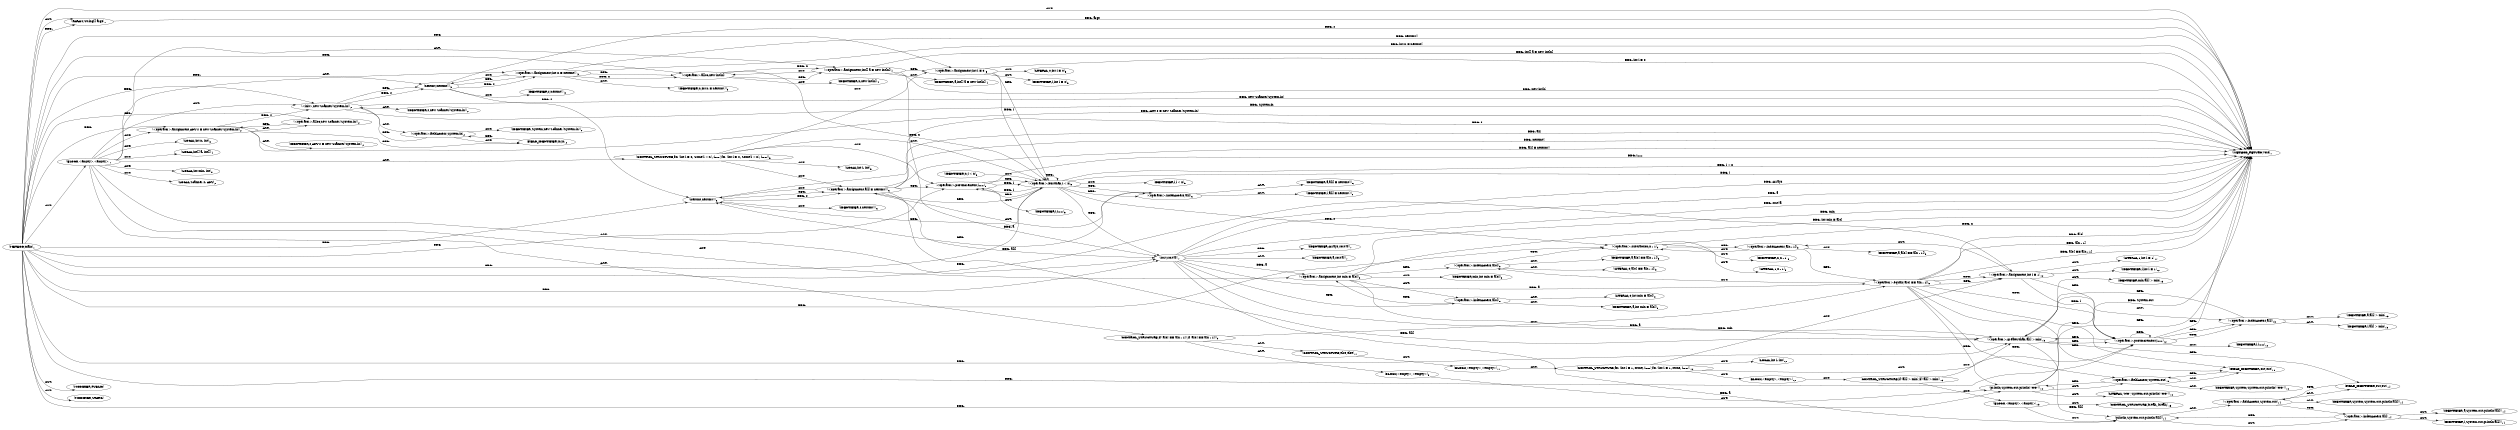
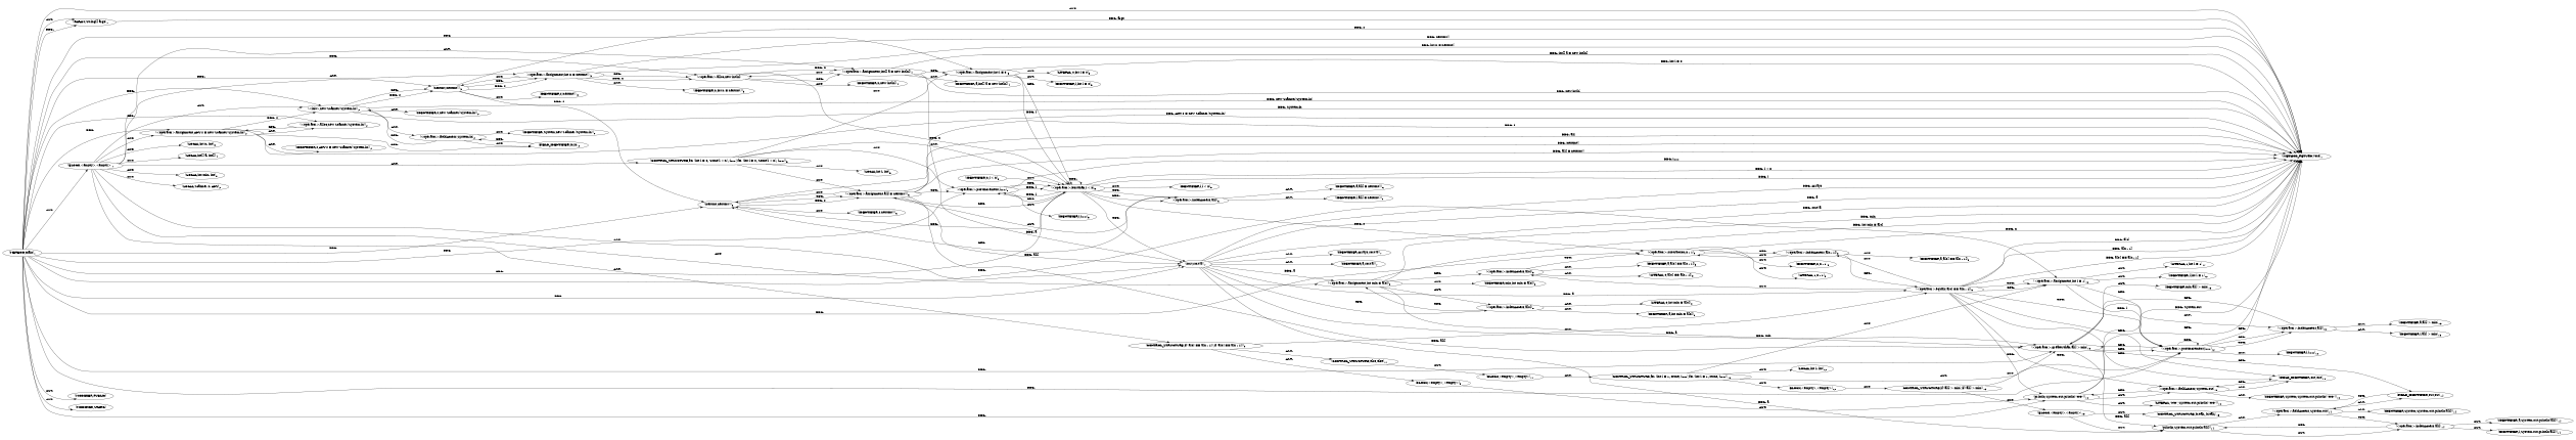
  digraph {
    rankdir=LR
    n1 [label=<(METHOD,main)<SUB>1</SUB>>]
    n2 [label=<(PARAM,String[] args)<SUB>1</SUB>>]
    n3 [label=<(BLOCK,&lt;empty&gt;,&lt;empty&gt;)<SUB>1</SUB>>]
    n4 [label=<(&lt;operator&gt;.assignment,ANY s = new Scanner(System.in))<SUB>2</SUB>>]
    n5 [label=<(&lt;operator&gt;.alloc,new Scanner(System.in))<SUB>2</SUB>>]
    n6 [label=<(&lt;init&gt;,new Scanner(System.in))<SUB>2</SUB>>]
    n7 [label=<(nextInt,nextInt())<SUB>3</SUB>>]
    n8 [label=<(&lt;operator&gt;.alloc,new int[n])>]
    n9 [label=<(&lt;operator&gt;.assignment,int i = 0)<SUB>5</SUB>>]
    n10 [label=<(&lt;operator&gt;.lessThan,i &lt; n)<SUB>5</SUB>>]
    n11 [label=<(&lt;operator&gt;.postIncrement,i++)<SUB>5</SUB>>]
    n12 [label=<(nextInt,nextInt())<SUB>6</SUB>>]
    n13 [label=<(sort,sort(a))<SUB>7</SUB>>]
    n14 [label=<(&lt;operator&gt;.subtraction,n - 1)<SUB>9</SUB>>]
    n15 [label=<(println,System.out.println(&quot;NO&quot;))<SUB>10</SUB>>]
    n16 [label=<(&lt;operator&gt;.assignment,int i = 1)<SUB>12</SUB>>]
    n17 [label=<(&lt;operator&gt;.postIncrement,i++)<SUB>12</SUB>>]
    n18 [label=<(&lt;operator&gt;.greaterThan,a[i] &gt; min)<SUB>13</SUB>>]
    n19 [label=<(MODIFIER,PUBLIC)>]
    n20 [label=<(MODIFIER,STATIC)>]
    n21 [label=<(METHOD_RETURN,void)<SUB>1</SUB>>]
    n22 [label=<(LOCAL,Scanner s: ANY)<SUB>2</SUB>>]
    n23 [label=<(LOCAL,int n: int)<SUB>3</SUB>>]
    n24 [label=<(&lt;operator&gt;.assignment,int n = nextInt())<SUB>3</SUB>>]
    n25 [label=<(LOCAL,int[] a: int[])<SUB>4</SUB>>]
    n26 [label=<(&lt;operator&gt;.assignment,int[] a = new int[n])<SUB>4</SUB>>]
    n27 [label=<(CONTROL_STRUCTURE,for (int i = 0; Some(i &lt; n); i++),for (int i = 0; Some(i &lt; n); i++))<SUB>5</SUB>>]
    n28 [label=<(LOCAL,int min: int)<SUB>8</SUB>>]
    n29 [label=<(&lt;operator&gt;.assignment,int min = a[0])<SUB>8</SUB>>]
    n30 [label=<(CONTROL_STRUCTURE,if (a[0] == a[n - 1]),if (a[0] == a[n - 1]))<SUB>9</SUB>>]
    n31 [label=<(IDENTIFIER,s,ANY s = new Scanner(System.in))<SUB>2</SUB>>]
    n32 [label=<(FIELD_IDENTIFIER,in,in)<SUB>2</SUB>>]
    n33 [label=<(IDENTIFIER,s,new Scanner(System.in))<SUB>2</SUB>>]
    n34 [label=<(&lt;operator&gt;.fieldAccess,System.in)<SUB>2</SUB>>]
    n35 [label=<(IDENTIFIER,s,nextInt())<SUB>3</SUB>>]
    n36 [label=<(IDENTIFIER,n,new int[n])<SUB>4</SUB>>]
    n37 [label=<(IDENTIFIER,i,int i = 0)<SUB>5</SUB>>]
    n38 [label=<(LITERAL,0,int i = 0)<SUB>5</SUB>>]
    n39 [label=<(&lt;operator&gt;.assignment,a[i] = nextInt())<SUB>6</SUB>>]
    n40 [label=<(IDENTIFIER,i,i &lt; n)<SUB>5</SUB>>]
    n41 [label=<(&lt;operator&gt;.indexAccess,a[i])<SUB>6</SUB>>]
    n42 [label=<(IDENTIFIER,i,i++)<SUB>5</SUB>>]
    n43 [label=<(IDENTIFIER,s,nextInt())<SUB>6</SUB>>]
    n44 [label=<(IDENTIFIER,Arrays,sort(a))<SUB>7</SUB>>]
    n45 [label=<(IDENTIFIER,a,sort(a))<SUB>7</SUB>>]
    n46 [label=<(&lt;operator&gt;.indexAccess,a[0])<SUB>8</SUB>>]
    n47 [label=<(&lt;operator&gt;.equals,a[0] == a[n - 1])<SUB>9</SUB>>]
    n48 [label=<(println,System.out.println(a[i]))<SUB>14</SUB>>]
    n49 [label=<(&lt;operator&gt;.indexAccess,a[n - 1])<SUB>9</SUB>>]
    n50 [label=<(IDENTIFIER,n,n - 1)<SUB>9</SUB>>]
    n51 [label=<(LITERAL,1,n - 1)<SUB>9</SUB>>]
    n52 [label=<(&lt;operator&gt;.fieldAccess,System.out)<SUB>10</SUB>>]
    n53 [label=<(LITERAL,&quot;NO&quot;,System.out.println(&quot;NO&quot;))<SUB>10</SUB>>]
    n54 [label=<(IDENTIFIER,i,int i = 1)<SUB>12</SUB>>]
    n55 [label=<(LITERAL,1,int i = 1)<SUB>17</SUB>>]
    n56 [label=<(IDENTIFIER,i,i++)<SUB>12</SUB>>]
    n57 [label=<(&lt;operator&gt;.indexAccess,a[i])<SUB>13</SUB>>]
    n58 [label=<(IDENTIFIER,min,a[i] &gt; min)<SUB>13</SUB>>]
    n59 [label=<(FIELD_IDENTIFIER,out,out)<SUB>14</SUB>>]
    n60 [label=<(IDENTIFIER,n,int n = nextInt())<SUB>3</SUB>>]
    n61 [label=<(IDENTIFIER,a,int[] a = new int[n])<SUB>4</SUB>>]
    n62 [label=<(LOCAL,int i: int)<SUB>5</SUB>>]
    n63 [label=<(IDENTIFIER,min,int min = a[0])<SUB>8</SUB>>]
    n64 [label=<(&lt;operator&gt;.indexAccess,a[0])<SUB>9</SUB>>]
    n65 [label=<(BLOCK,&lt;empty&gt;,&lt;empty&gt;)<SUB>9</SUB>>]
    n66 [label=<(CONTROL_STRUCTURE,else,else)<SUB>17</SUB>>]
    n67 [label=<(IDENTIFIER,System,new Scanner(System.in))<SUB>2</SUB>>]
    n68 [label=<(IDENTIFIER,n,i &lt; n)<SUB>5</SUB>>]
    n69 [label=<(IDENTIFIER,a,a[i] = nextInt())<SUB>6</SUB>>]
    n70 [label=<(IDENTIFIER,i,a[i] = nextInt())<SUB>6</SUB>>]
    n71 [label=<(IDENTIFIER,a,int min = a[0])<SUB>8</SUB>>]
    n72 [label=<(LITERAL,0,int min = a[0])<SUB>8</SUB>>]
    n73 [label=<(FIELD_IDENTIFIER,out,out)<SUB>10</SUB>>]
    n74 [label=<(&lt;operator&gt;.fieldAccess,System.out)<SUB>14</SUB>>]
    n75 [label=<(&lt;operator&gt;.indexAccess,a[i])<SUB>14</SUB>>]
    n76 [label=<(IDENTIFIER,a,a[0] == a[n - 1])<SUB>9</SUB>>]
    n77 [label=<(LITERAL,0,a[0] == a[n - 1])<SUB>9</SUB>>]
    n78 [label=<(BLOCK,&lt;empty&gt;,&lt;empty&gt;)<SUB>11</SUB>>]
    n79 [label=<(IDENTIFIER,a,a[0] == a[n - 1])<SUB>9</SUB>>]
    n80 [label=<(IDENTIFIER,System,System.out.println(&quot;NO&quot;))<SUB>10</SUB>>]
    n81 [label=<(CONTROL_STRUCTURE,for (int i = 1; None; i++),for (int i = 1; None; i++))<SUB>12</SUB>>]
    n82 [label=<(LOCAL,int i: int)<SUB>12</SUB>>]
    n83 [label=<(BLOCK,&lt;empty&gt;,&lt;empty&gt;)<SUB>12</SUB>>]
    n84 [label=<(CONTROL_STRUCTURE,if (a[i] &gt; min),if (a[i] &gt; min))<SUB>13</SUB>>]
    n85 [label=<(IDENTIFIER,a,a[i] &gt; min)<SUB>13</SUB>>]
    n86 [label=<(IDENTIFIER,i,a[i] &gt; min)<SUB>13</SUB>>]
    n87 [label=<(BLOCK,&lt;empty&gt;,&lt;empty&gt;)<SUB>13</SUB>>]
    n88 [label=<(CONTROL_STRUCTURE,break;,break;)<SUB>15</SUB>>]
    n89 [label=<(IDENTIFIER,System,System.out.println(a[i]))<SUB>14</SUB>>]
    n90 [label=<(IDENTIFIER,a,System.out.println(a[i]))<SUB>14</SUB>>]
    n91 [label=<(IDENTIFIER,i,System.out.println(a[i]))<SUB>14</SUB>>]
    n1 -> n2 [label="AST: "]
    n1 -> n2 [label="DDG: "]
    n1 -> n3 [label="AST: "]
    n1 -> n4 [label="DDG: "]
    n1 -> n5 [label="CFG: "]
    n1 -> n6 [label="DDG: "]
    n1 -> n7 [label="DDG: "]
    n1 -> n8 [label="DDG: "]
    n1 -> n9 [label="DDG: "]
    n1 -> n10 [label="CDG: "]
    n1 -> n11 [label="DDG: "]
    n1 -> n12 [label="DDG: "]
    n1 -> n13 [label="DDG: "]
    n1 -> n14 [label="DDG: "]
    n1 -> n15 [label="DDG: "]
    n1 -> n16 [label="DDG: "]
    n1 -> n17 [label="DDG: "]
    n1 -> n18 [label="DDG: "]
    n1 -> n19 [label="AST: "]
    n1 -> n20 [label="AST: "]
    n1 -> n21 [label="AST: "]
    n2 -> n21 [label="DDG: args"]
    n3 -> n4 [label="AST: "]
    n3 -> n6 [label="AST: "]
    n3 -> n13 [label="AST: "]
    n3 -> n22 [label="AST: "]
    n3 -> n23 [label="AST: "]
    n3 -> n24 [label="AST: "]
    n3 -> n25 [label="AST: "]
    n3 -> n26 [label="AST: "]
    n3 -> n27 [label="AST: "]
    n3 -> n28 [label="AST: "]
    n3 -> n29 [label="AST: "]
    n3 -> n30 [label="AST: "]
    n4 -> n5 [label="AST: "]
    n4 -> n6 [label="DDG: s"]
    n4 -> n21 [label="DDG: ANY s = new Scanner(System.in)"]
    n4 -> n31 [label="AST: "]
    n4 -> n32 [label="CFG: "]
    n5 -> n4 [label="CFG: "]
    n6 -> n7 [label="CFG: "]
    n6 -> n7 [label="DDG: s"]
    n6 -> n21 [label="DDG: System.in"]
    n6 -> n21 [label="DDG: new Scanner(System.in)"]
    n6 -> n33 [label="AST: "]
    n6 -> n34 [label="AST: "]
    n7 -> n12 [label="DDG: s"]
    n7 -> n21 [label="DDG: s"]
    n7 -> n24 [label="CFG: "]
    n7 -> n24 [label="DDG: s"]
    n7 -> n35 [label="AST: "]
    n8 -> n10 [label="DDG: n"]
    n8 -> n26 [label="CFG: "]
    n8 -> n26 [label="DDG: n"]
    n8 -> n36 [label="AST: "]
    n9 -> n10 [label="CFG: "]
    n9 -> n10 [label="DDG: i"]
    n9 -> n21 [label="DDG: int i = 0"]
    n9 -> n37 [label="AST: "]
    n9 -> n38 [label="AST: "]
    n10 -> n10 [label="CDG: "]
    n10 -> n11 [label="DDG: i"]
    n10 -> n11 [label="CDG: "]
    n10 -> n12 [label="CDG: "]
    n10 -> n13 [label="CFG: "]
    n10 -> n14 [label="DDG: n"]
    n10 -> n21 [label="DDG: i"]
    n10 -> n21 [label="DDG: i &lt; n"]
    n10 -> n39 [label="CDG: "]
    n10 -> n40 [label="AST: "]
    n10 -> n41 [label="CFG: "]
    n10 -> n41 [label="CDG: "]
    n11 -> n10 [label="CFG: "]
    n11 -> n10 [label="DDG: i"]
    n11 -> n21 [label="DDG: i++"]
    n11 -> n42 [label="AST: "]
    n12 -> n21 [label="DDG: s"]
    n12 -> n39 [label="CFG: "]
    n12 -> n39 [label="DDG: s"]
    n12 -> n43 [label="AST: "]
    n13 -> n18 [label="DDG: a"]
    n13 -> n21 [label="DDG: a"]
    n13 -> n21 [label="DDG: sort(a)"]
    n13 -> n21 [label="DDG: Arrays"]
    n13 -> n29 [label="DDG: a"]
-   n13 -> n44 [label="CDG: "]
+   n13 -> n44 [label="AST: "]
    n13 -> n45 [label="AST: "]
    n13 -> n46 [label="CFG: "]
    n13 -> n47 [label="DDG: a"]
    n13 -> n48 [label="DDG: a"]
    n14 -> n21 [label="DDG: n"]
    n14 -> n49 [label="CFG: "]
    n14 -> n50 [label="AST: "]
    n14 -> n51 [label="AST: "]
    n15 -> n21 [label="CFG: "]
    n15 -> n21 [label="DDG: System.out"]
    n15 -> n52 [label="AST: "]
    n15 -> n53 [label="AST: "]
    n16 -> n17 [label="CFG: "]
    n16 -> n17 [label="DDG: i"]
    n16 -> n54 [label="AST: "]
    n16 -> n55 [label="AST: "]
    n17 -> n17 [label="CDG: "]
    n17 -> n18 [label="CDG: "]
    n17 -> n21 [label="CFG: "]
    n17 -> n56 [label="AST: "]
    n17 -> n57 [label="CFG: "]
    n17 -> n57 [label="CDG: "]
    n18 -> n17 [label="CFG: "]
    n18 -> n48 [label="DDG: a[i]"]
    n18 -> n57 [label="AST: "]
    n18 -> n58 [label="AST: "]
    n18 -> n59 [label="CFG: "]
    n24 -> n7 [label="AST: "]
    n24 -> n8 [label="CFG: "]
    n24 -> n8 [label="DDG: n"]
    n24 -> n21 [label="DDG: nextInt()"]
    n24 -> n21 [label="DDG: int n = nextInt()"]
    n24 -> n60 [label="AST: "]
    n26 -> n8 [label="AST: "]
    n26 -> n9 [label="CFG: "]
    n26 -> n13 [label="DDG: a"]
    n26 -> n21 [label="DDG: new int[n]"]
    n26 -> n21 [label="DDG: int[] a = new int[n]"]
    n26 -> n61 [label="AST: "]
    n27 -> n9 [label="AST: "]
    n27 -> n10 [label="AST: "]
    n27 -> n11 [label="AST: "]
    n27 -> n39 [label="AST: "]
    n27 -> n62 [label="AST: "]
    n29 -> n18 [label="DDG: min"]
    n29 -> n21 [label="DDG: min"]
    n29 -> n21 [label="DDG: int min = a[0]"]
    n29 -> n46 [label="AST: "]
    n29 -> n63 [label="AST: "]
    n29 -> n64 [label="CFG: "]
    n30 -> n47 [label="AST: "]
    n30 -> n65 [label="AST: "]
    n30 -> n66 [label="AST: "]
    n32 -> n34 [label="CFG: "]
    n34 -> n6 [label="CFG: "]
    n34 -> n32 [label="AST: "]
    n34 -> n67 [label="AST: "]
    n39 -> n11 [label="CFG: "]
    n39 -> n12 [label="AST: "]
    n39 -> n13 [label="DDG: a[i]"]
    n39 -> n18 [label="DDG: a[i]"]
    n39 -> n21 [label="DDG: a[i]"]
    n39 -> n21 [label="DDG: nextInt()"]
    n39 -> n21 [label="DDG: a[i] = nextInt()"]
    n39 -> n41 [label="AST: "]
    n41 -> n12 [label="CFG: "]
    n41 -> n69 [label="AST: "]
    n41 -> n70 [label="AST: "]
    n46 -> n29 [label="CFG: "]
    n46 -> n71 [label="AST: "]
    n46 -> n72 [label="AST: "]
    n47 -> n15 [label="CDG: "]
    n47 -> n16 [label="CFG: "]
    n47 -> n16 [label="CDG: "]
    n47 -> n17 [label="CDG: "]
    n47 -> n21 [label="DDG: a[0]"]
    n47 -> n21 [label="DDG: a[n - 1]"]
    n47 -> n21 [label="DDG: a[0] == a[n - 1]"]
-   n16 -> n49 [label="AST: "]
+   n47 -> n49 [label="AST: "]
    n47 -> n52 [label="CDG: "]
    n47 -> n64 [label="AST: "]
    n47 -> n73 [label="CFG: "]
    n47 -> n73 [label="CDG: "]
    n48 -> n74 [label="AST: "]
    n48 -> n75 [label="AST: "]
    n49 -> n14 [label="AST: "]
    n49 -> n47 [label="CFG: "]
    n49 -> n79 [label="AST: "]
    n52 -> n15 [label="CFG: "]
    n52 -> n73 [label="AST: "]
    n52 -> n80 [label="AST: "]
    n57 -> n18 [label="CFG: "]
    n57 -> n85 [label="AST: "]
    n57 -> n86 [label="AST: "]
    n59 -> n74 [label="CFG: "]
    n64 -> n14 [label="CFG: "]
    n64 -> n76 [label="AST: "]
    n64 -> n77 [label="AST: "]
    n65 -> n15 [label="AST: "]
    n66 -> n78 [label="AST: "]
    n68 -> n10 [label="AST: "]
    n73 -> n52 [label="CFG: "]
    n74 -> n59 [label="AST: "]
    n74 -> n75 [label="CFG: "]
    n74 -> n89 [label="AST: "]
    n75 -> n48 [label="CFG: "]
    n75 -> n90 [label="AST: "]
    n75 -> n91 [label="AST: "]
    n78 -> n81 [label="AST: "]
    n81 -> n16 [label="AST: "]
    n81 -> n17 [label="AST: "]
    n81 -> n82 [label="AST: "]
    n81 -> n83 [label="AST: "]
    n83 -> n84 [label="AST: "]
    n84 -> n18 [label="AST: "]
    n84 -> n87 [label="AST: "]
    n87 -> n48 [label="AST: "]
    n87 -> n88 [label="AST: "]
  }
